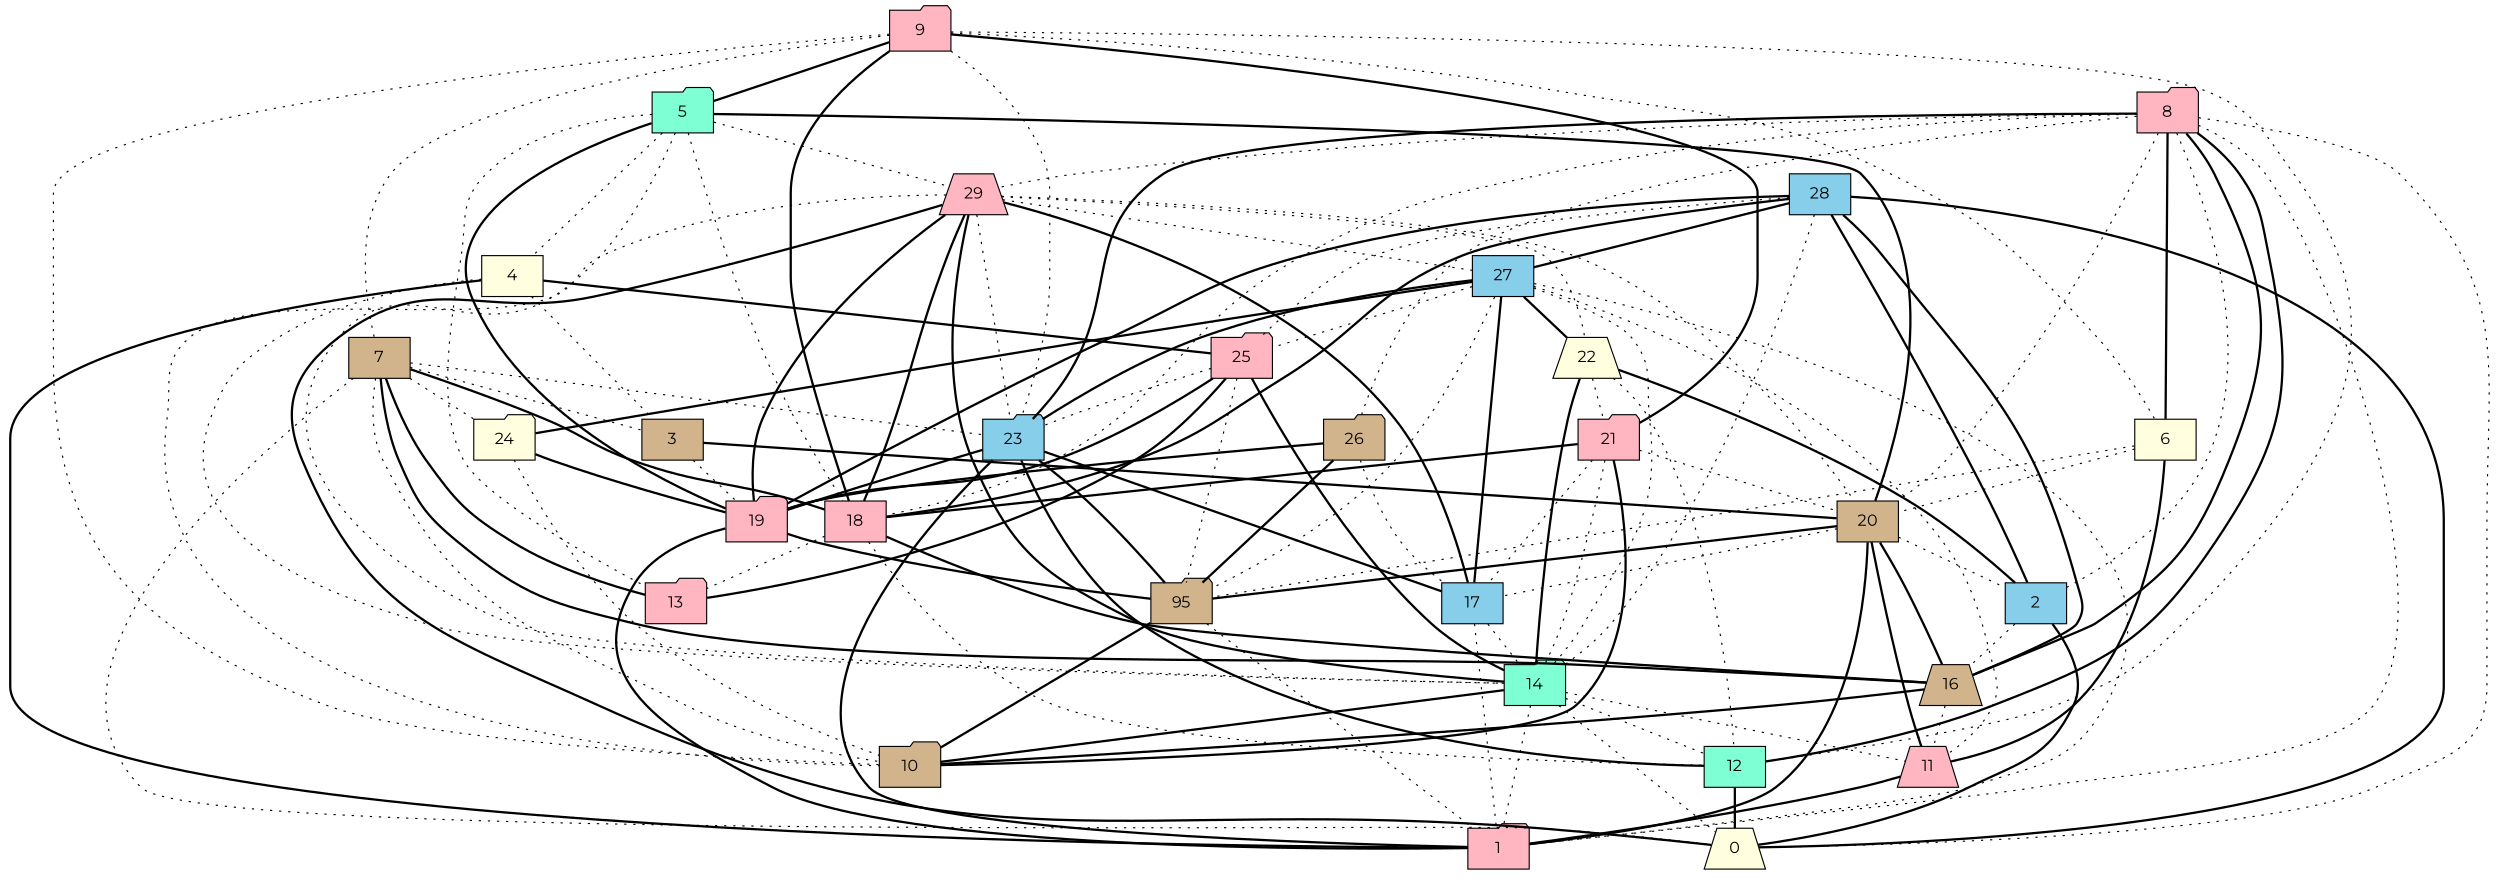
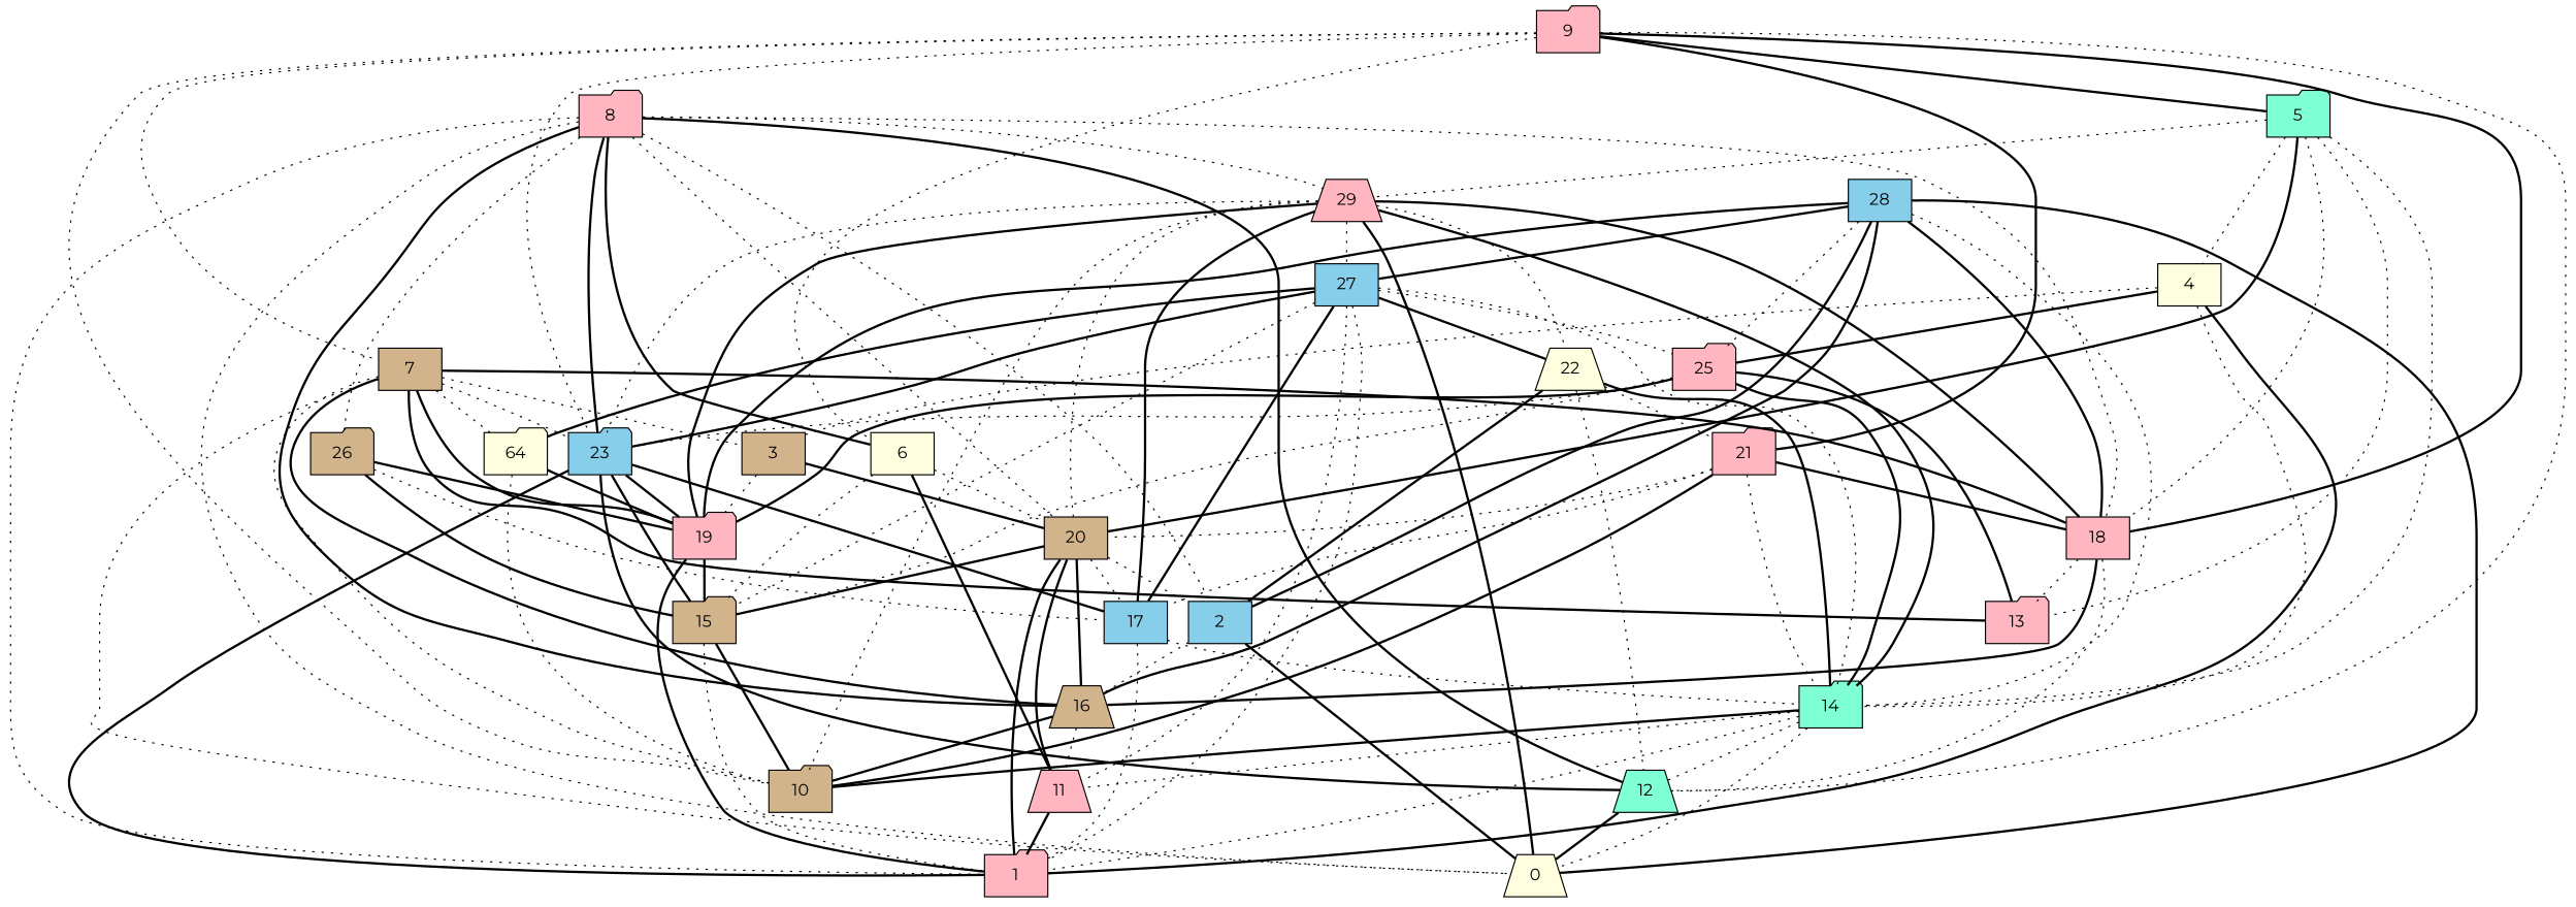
  digraph {
    fontname=Montserrat
    node [fillcolor=lightpink fontname=Montserrat shape=folder style=filled]
    edge [color=black dir=none fontname=Montserrat style=dotted]
    5 [fillcolor=aquamarine]
    4 [fillcolor=lightyellow shape=box]
    13
    20 [fillcolor=tan shape=box]
    19
    14 [fillcolor=aquamarine]
    18 [shape=box]
    29 [shape=trapezium]
    1
    3 [fillcolor=tan shape=box]
    25
    17 [fillcolor=skyblue shape=box]
-   15 [fillcolor=tan label=95]
+   15 [fillcolor=tan]
    11 [shape=trapezium]
    16 [fillcolor=tan shape=trapezium]
    2 [fillcolor=skyblue shape=box]
    26 [fillcolor=tan]
    10 [fillcolor=tan]
    0 [fillcolor=lightyellow shape=trapezium]
-   12 [fillcolor=aquamarine shape=box]
+   12 [fillcolor=aquamarine shape=trapezium]
    22 [fillcolor=lightyellow shape=trapezium]
    27 [fillcolor=skyblue shape=box]
    23 [fillcolor=skyblue]
    21
    6 [fillcolor=lightyellow shape=box]
    9
    7 [fillcolor=tan shape=box]
    28 [fillcolor=skyblue shape=box]
-   24 [fillcolor=lightyellow]
+   24 [fillcolor=lightyellow label=64]
    8
    subgraph sub_1 {
      5
      4
      13
      20
      19
      14
      18
      29
      1
      3
      25
      17
      15
      11
      16
      2
      26
      10
      0
      12
      22
      27
      23
      21
      6
      9
      7
      28
      24
      8
    }
    5 -> 4
    5 -> 13
    5 -> 20 [style=bold]
-   5 -> 19 [style=bold]
+   7 -> 19 [style=bold]
    5 -> 14
    5 -> 18
    5 -> 29
    4 -> 14
    4 -> 1 [style=bold]
    4 -> 3
    4 -> 25 [style=bold]
    20 -> 1 [style=bold]
    20 -> 17
    20 -> 15 [style=bold]
    20 -> 11 [style=bold]
    20 -> 16 [style=bold]
    20 -> 2
    19 -> 1 [style=bold]
    19 -> 15 [style=bold]
    14 -> 1
    14 -> 11
    14 -> 10 [style=bold]
    14 -> 0
    14 -> 12
    18 -> 13
    18 -> 16 [style=bold]
    18 -> 12
    29 -> 20
    29 -> 19 [style=bold]
    29 -> 14 [style=bold]
    29 -> 18 [style=bold]
    29 -> 17 [style=bold]
    29 -> 10
    29 -> 0 [style=bold]
    29 -> 22
    29 -> 27
    29 -> 23
    3 -> 20 [style=bold]
    3 -> 19
    25 -> 13 [style=bold]
    25 -> 19 [style=bold]
    25 -> 14 [style=bold]
    25 -> 15
    25 -> 23
    17 -> 14
    17 -> 1
    15 -> 1
    15 -> 10 [style=bold]
    11 -> 1 [style=bold]
    16 -> 11
    16 -> 10 [style=bold]
    2 -> 16
    2 -> 0 [style=bold]
    26 -> 19 [style=bold]
    26 -> 17
    26 -> 15 [style=bold]
    12 -> 0 [style=bold]
    22 -> 14 [style=bold]
    22 -> 2 [style=bold]
    22 -> 12
    22 -> 21
    27 -> 14
    27 -> 1
    27 -> 25
    27 -> 17 [style=bold]
    27 -> 15
    27 -> 11
    27 -> 22 [style=bold]
    27 -> 23 [style=bold]
    27 -> 24 [style=bold]
    23 -> 19 [style=bold]
    23 -> 1 [style=bold]
    23 -> 17 [style=bold]
    23 -> 15 [style=bold]
    23 -> 12 [style=bold]
    21 -> 20
    21 -> 14
    21 -> 18 [style=bold]
    21 -> 17
    21 -> 10 [style=bold]
    6 -> 20
    6 -> 15
    6 -> 11 [style=bold]
    9 -> 5 [style=bold]
    9 -> 18 [style=bold]
    9 -> 10
    9 -> 12
    9 -> 23
    9 -> 21 [style=bold]
    9 -> 6
    9 -> 7
    7 -> 13 [style=bold]
    7 -> 18 [style=bold]
    7 -> 3
    7 -> 16 [style=bold]
    7 -> 10
    7 -> 0
    7 -> 23
    7 -> 24
    28 -> 19 [style=bold]
    28 -> 14
    28 -> 18 [style=bold]
    28 -> 25
    28 -> 16 [style=bold]
    28 -> 2 [style=bold]
    28 -> 0 [style=bold]
    28 -> 27 [style=bold]
    24 -> 19 [style=bold]
    24 -> 10
    8 -> 20
    8 -> 18
    8 -> 29
    8 -> 1
    8 -> 16 [style=bold]
    8 -> 2
    8 -> 26
    8 -> 0
    8 -> 12 [style=bold]
    8 -> 23 [style=bold]
    8 -> 6 [style=bold]
  }
